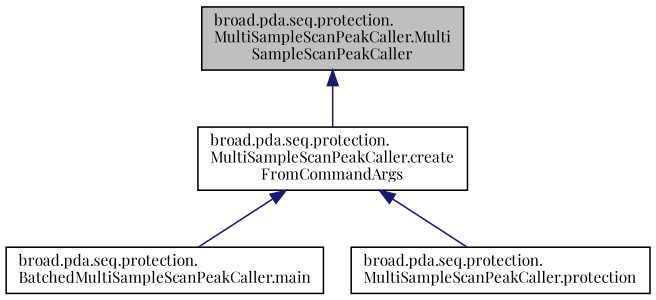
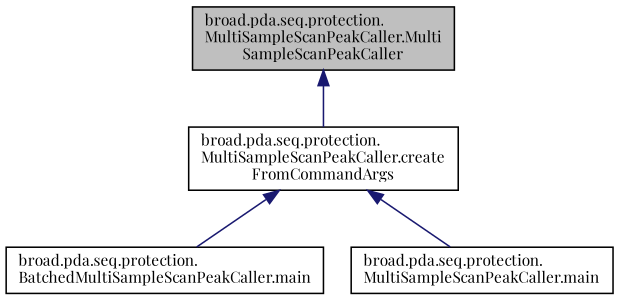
  digraph {
    rankdir=TB
    fontname="Playfair Display"
    node [color=black fillcolor=white fontname="Playfair Display" fontsize=10 shape=record style=filled]
    edge [color=midnightblue dir=back fontname="Playfair Display" fontsize=10 labelfontname=Helvetica labelfontsize=10 style=solid]
    n1 [fillcolor=grey75 fontcolor=black height=0.2 label="broad.pda.seq.protection.\lMultiSampleScanPeakCaller.Multi\lSampleScanPeakCaller" width=0.4]
    n2 [height=0.2 label="broad.pda.seq.protection.\lMultiSampleScanPeakCaller.create\lFromCommandArgs" width=0.4]
    n3 [height=0.2 label="broad.pda.seq.protection.\lBatchedMultiSampleScanPeakCaller.main" width=0.4]
-   n4 [height=0.2 label="broad.pda.seq.protection.\lMultiSampleScanPeakCaller.protection" width=0.4]
+   n4 [height=0.2 label="broad.pda.seq.protection.\lMultiSampleScanPeakCaller.main" width=0.4]
    n1 -> n2
    n2 -> n3
    n2 -> n4
  }
